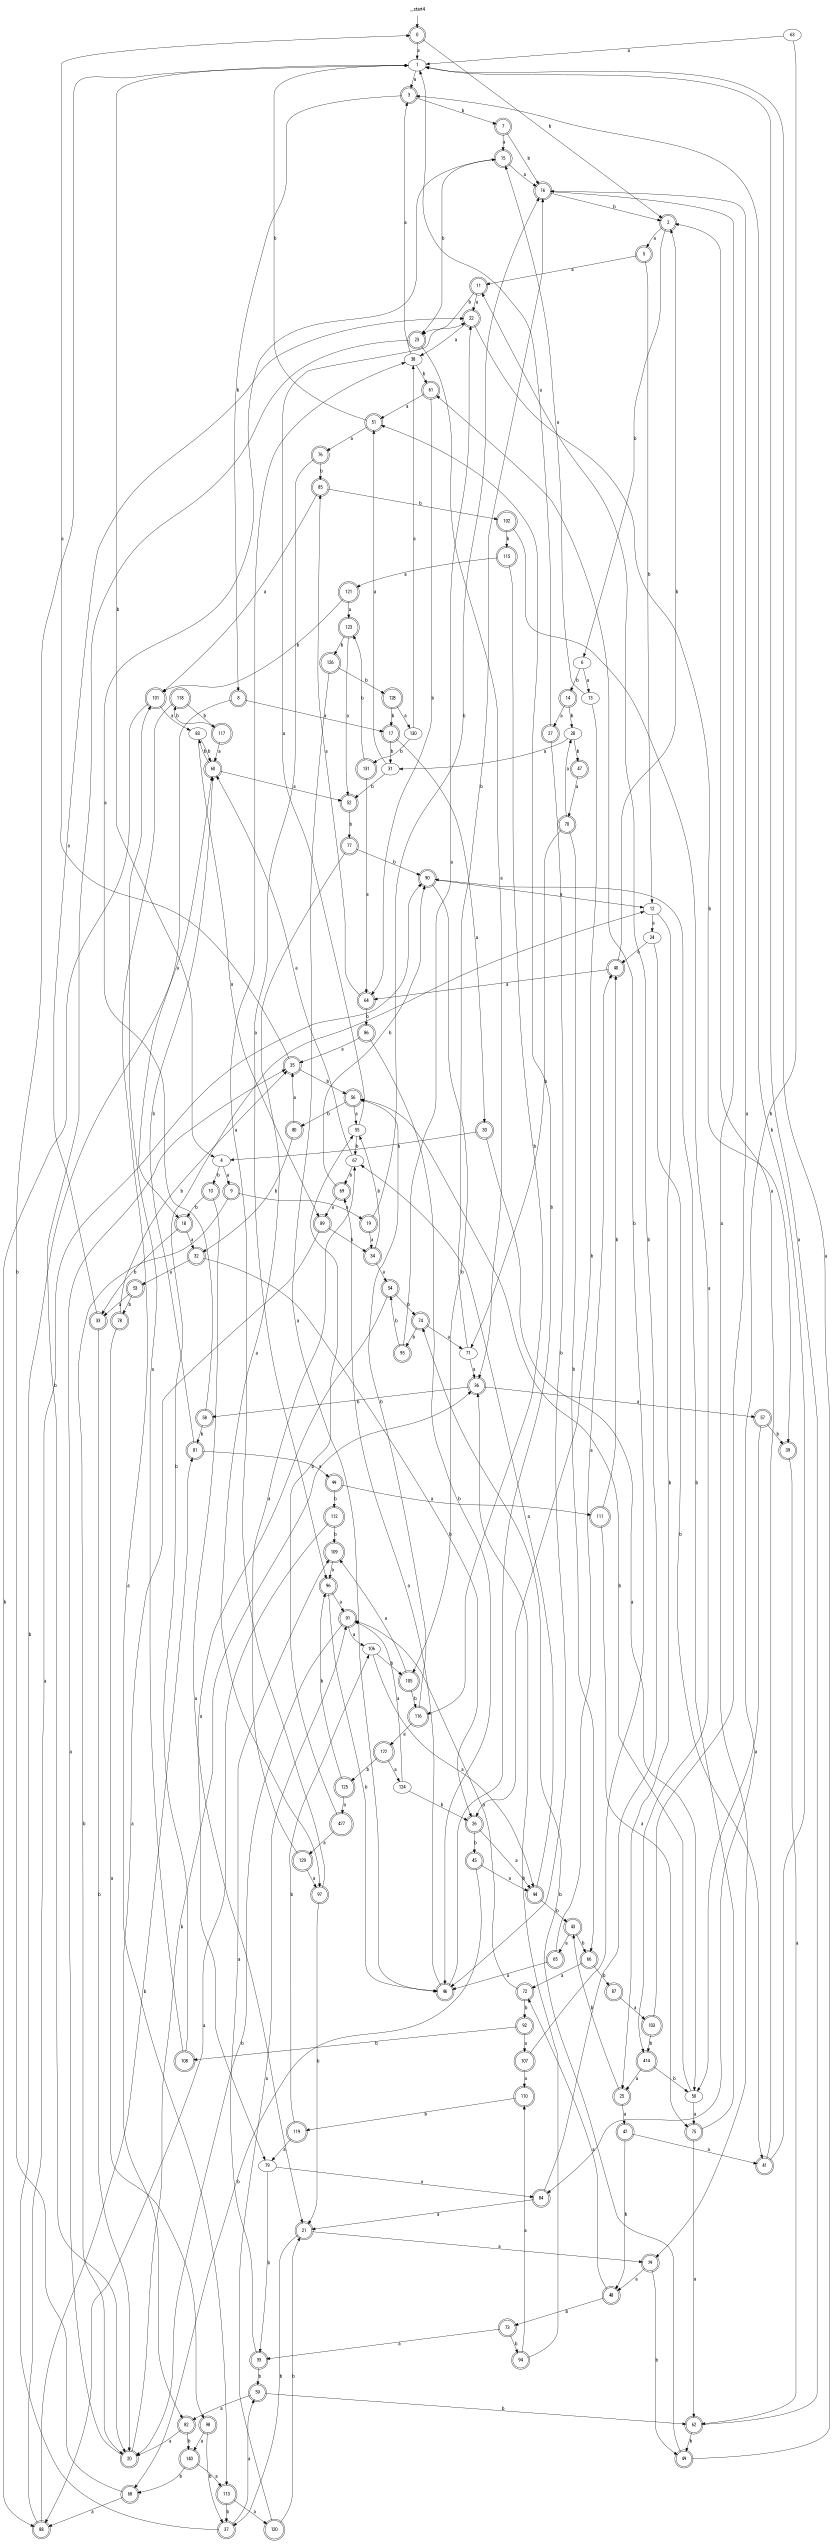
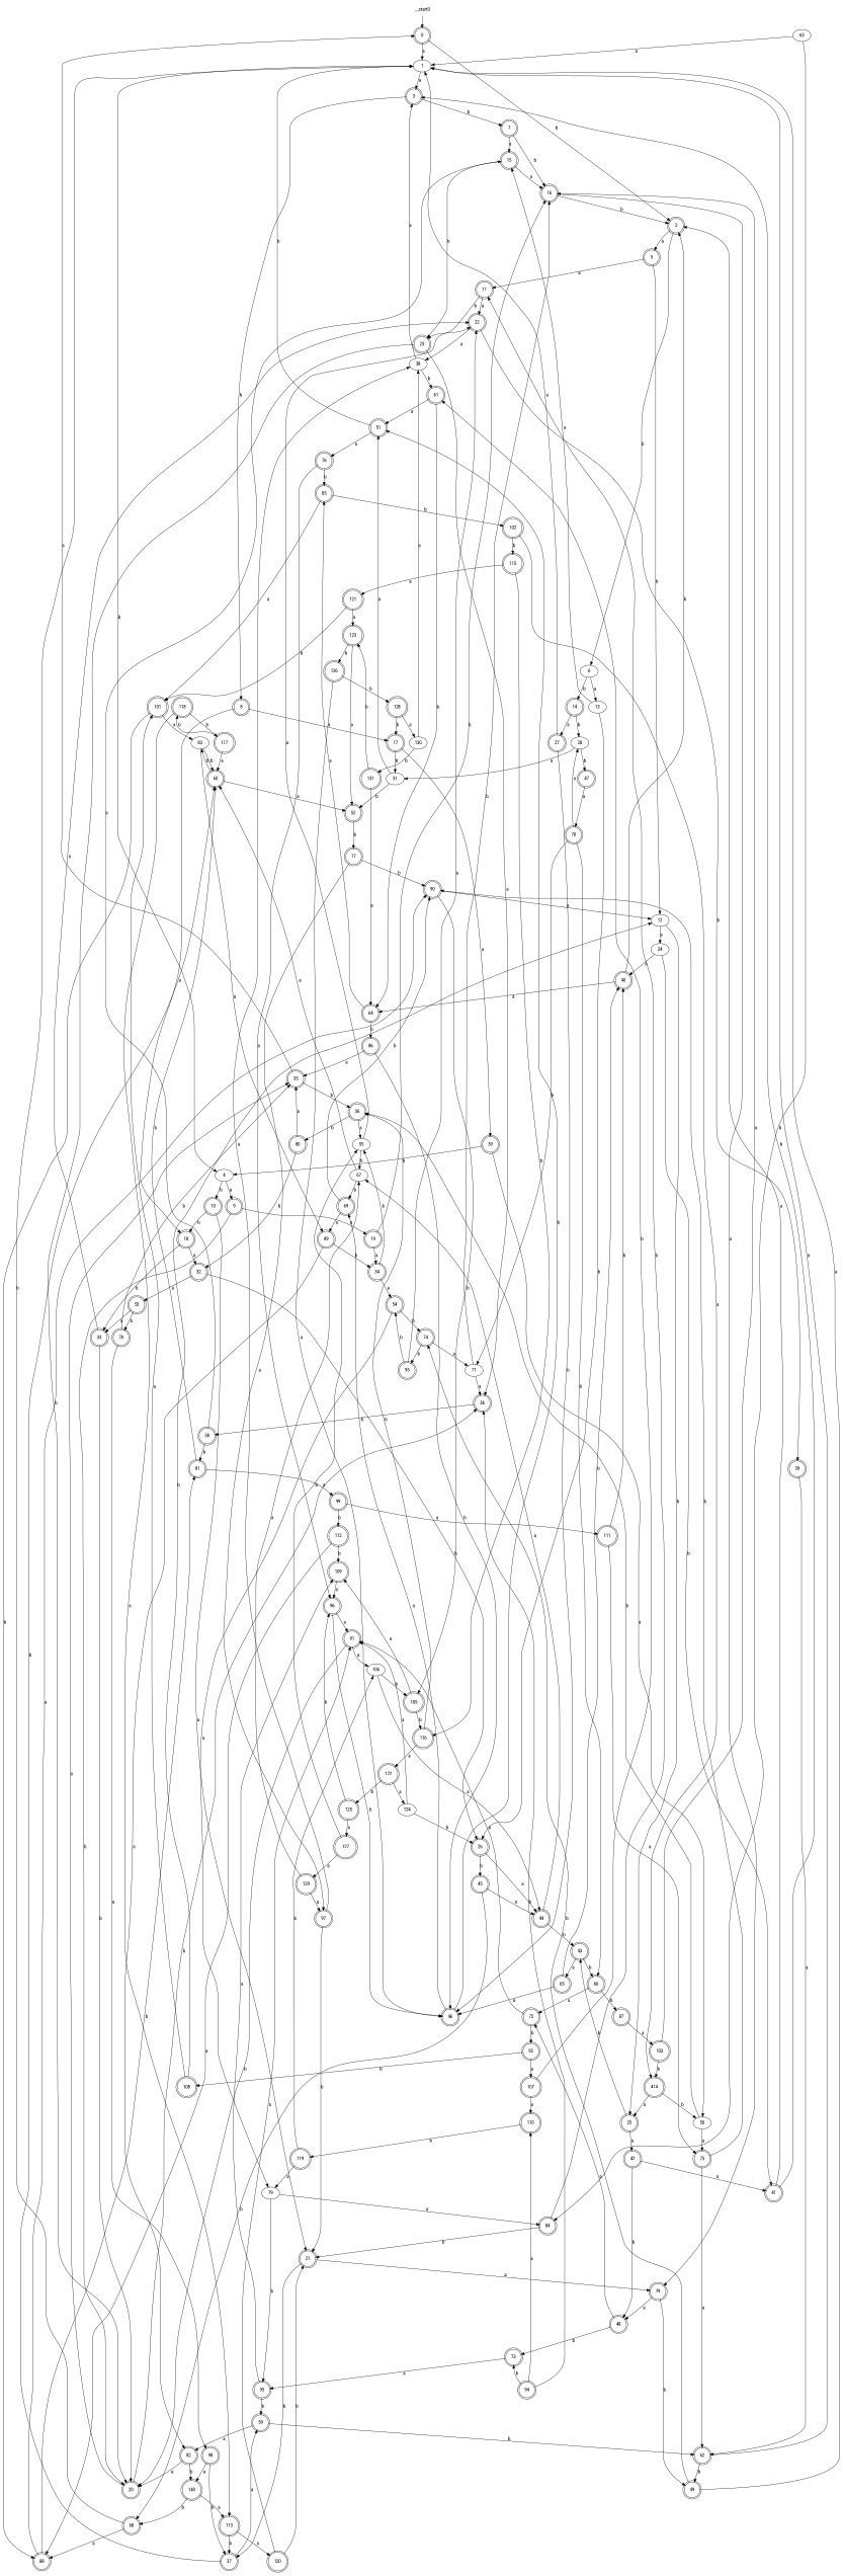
  digraph {
    fontname="Roboto Condensed"
    node [fontname="Roboto Condensed" shape=doublecircle]
    edge [fontname="Roboto Condensed"]
-   __start0 [shape=none label=__start4]
+   __start0 [shape=none]
    0
    1 [shape=""]
    2
    3
    4 [shape=""]
    5
    6 [shape=""]
    7
    8
    9
    10
    11
    12 [shape=""]
    13 [shape=""]
    14
    15
    16
    17
    18
    19
    20
    21
    22
    23
    24 [shape=""]
    25
    26
    27
    28 [shape=""]
    29
    30
    31 [shape=""]
    32
    33
    34
    35
    36
    37
    38 [shape=""]
    39
    40
    41
    42
    43
    44
    45
    46
    47
    48
    49
    50 [shape=""]
    51
    52
    53
    54
    55 [shape=""]
    56
-   57
    58
    59
    60
    61
    62
    64
    65
    66
    67 [shape=""]
    68
    69
    70
    72
    73
    74
    75
    76
    77
    78
    79 [shape=""]
    80
    81
    82
    83 [shape=""]
    63 [shape=""]
    84
    85
    86
    87
    88
    89
    90
    71 [shape=""]
    91
    92
    93
    94
    95
    96
    97
    98
    99
    n102 [label=140]
    101
    102
    103
    105
    106 [shape=""]
    107
    108
    109
    110
    111
    112
    113
    n115 [label=414]
    115
    116
    119
    120
    121
    122
    117
    118
    123
    124 [shape=""]
    125
    126
-   127 [label=427]
+   127
    128
    129
    130 [shape=""]
    131
    __start0 -> 0
    0 -> 1 [label=a]
    0 -> 2 [label=b]
    1 -> 3 [label=a]
    1 -> 4 [label=b]
    2 -> 5 [label=a]
    2 -> 6 [label=b]
    3 -> 7 [label=b]
    3 -> 8 [label=b]
    4 -> 9 [label=a]
    4 -> 10 [label=b]
    5 -> 11 [label=a]
    5 -> 12 [label=b]
    6 -> 13 [label=a]
    6 -> 14 [label=b]
    7 -> 15 [label=a]
    7 -> 16 [label=b]
    8 -> 17 [label=a]
    8 -> 18 [label=a]
    9 -> 19 [label=a]
    9 -> 20 [label=b]
    10 -> 18 [label=b]
    10 -> 21 [label=a]
    11 -> 22 [label=a]
    11 -> 23 [label=b]
    12 -> 24 [label=a]
    12 -> 25 [label=b]
    13 -> 15 [label=a]
    13 -> 26 [label=b]
    14 -> 27 [label=a]
    14 -> 28 [label=b]
    15 -> 16 [label=a]
    15 -> 23 [label=b]
    16 -> 2 [label=b]
    16 -> 29 [label=a]
    17 -> 30 [label=a]
    17 -> 31 [label=b]
    18 -> 32 [label=a]
    18 -> 33 [label=b]
    19 -> 16 [label=b]
    19 -> 34 [label=a]
    20 -> 35 [label=a]
    20 -> 36 [label=b]
    21 -> 29 [label=a]
    21 -> 37 [label=b]
    22 -> 38 [label=a]
    22 -> 39 [label=b]
    23 -> 20 [label=b]
    23 -> 36 [label=a]
    24 -> 40 [label=a]
    24 -> 41 [label=b]
    25 -> 42 [label=a]
    25 -> 43 [label=b]
    26 -> 44 [label=a]
    26 -> 45 [label=b]
    27 -> 1 [label=a]
    27 -> 46 [label=b]
    28 -> 31 [label=a]
    28 -> 47 [label=b]
    29 -> 48 [label=a]
    29 -> 49 [label=b]
    30 -> 4 [label=b]
    30 -> 50 [label=a]
    31 -> 51 [label=a]
    31 -> 52 [label=b]
    32 -> 26 [label=b]
    32 -> 53 [label=a]
    33 -> 20 [label=b]
    33 -> 22 [label=a]
    34 -> 54 [label=a]
    34 -> 55 [label=b]
    35 -> 0 [label=a]
    35 -> 56 [label=b]
-   36 -> 57 [label=a]
    36 -> 58 [label=b]
    37 -> 59 [label=a]
    37 -> 60 [label=b]
    38 -> 3 [label=a]
    38 -> 61 [label=b]
    39 -> 62 [label=a]
    40 -> 2 [label=b]
    40 -> 64 [label=a]
    41 -> 2 [label=a]
    41 -> 3 [label=b]
    42 -> 41 [label=a]
    42 -> 48 [label=b]
    43 -> 65 [label=a]
    43 -> 66 [label=b]
    44 -> 43 [label=b]
    44 -> 67 [label=a]
    45 -> 44 [label=a]
    45 -> 68 [label=b]
    46 -> 51 [label=b]
    46 -> 69 [label=a]
    47 -> 70 [label=a]
    48 -> 72 [label=a]
    48 -> 73 [label=b]
    49 -> 1 [label=a]
    49 -> 74 [label=b]
    50 -> 56 [label=b]
    50 -> 75 [label=a]
    51 -> 1 [label=b]
    51 -> 76 [label=a]
    52 -> 77 [label=b]
    53 -> 33 [label=a]
    53 -> 78 [label=b]
    54 -> 74 [label=b]
    54 -> 79 [label=a]
    55 -> 22 [label=a]
    55 -> 67 [label=b]
    56 -> 55 [label=a]
    56 -> 80 [label=b]
-   57 -> 39 [label=b]
-   57 -> 50 [label=a]
    58 -> 15 [label=a]
    58 -> 81 [label=b]
    59 -> 62 [label=b]
    59 -> 82 [label=a]
    60 -> 52 [label=a]
    60 -> 83 [label=b]
    61 -> 51 [label=a]
    61 -> 64 [label=b]
    62 -> 1 [label=a]
    62 -> 49 [label=b]
    64 -> 85 [label=a]
    64 -> 86 [label=b]
-   65 -> 40 [label=a]
+   65 -> 40 [label=b]
    65 -> 46 [label=a]
    66 -> 72 [label=a]
    66 -> 87 [label=b]
    67 -> 60 [label=a]
    67 -> 69 [label=b]
    68 -> 1 [label=b]
    68 -> 88 [label=a]
    69 -> 89 [label=a]
    69 -> 90 [label=b]
    70 -> 28 [label=a]
    70 -> 66 [label=b]
    70 -> 71 [label=b]
    72 -> 91 [label=a]
    72 -> 92 [label=b]
    73 -> 93 [label=a]
-   73 -> 94 [label=b]
+   94 -> 73 [label=b]
    74 -> 71 [label=a]
    74 -> 95 [label=b]
    75 -> 62 [label=a]
    75 -> 90 [label=b]
    76 -> 85 [label=b]
    76 -> 96 [label=a]
    77 -> 90 [label=b]
    77 -> 97 [label=a]
    78 -> 35 [label=b]
    78 -> 98 [label=a]
    79 -> 84 [label=a]
    79 -> 93 [label=b]
    80 -> 32 [label=b]
    80 -> 35 [label=a]
    81 -> 60 [label=b]
    81 -> 99 [label=a]
    82 -> 20 [label=a]
    82 -> n102 [label=b]
    83 -> 60 [label=b]
    83 -> 89 [label=a]
    63 -> 1 [label=a]
    63 -> 84 [label=b]
    84 -> 11 [label=b]
-   84 -> 21 [label=a]
+   84 -> 21 [label=b]
    85 -> 101 [label=a]
    85 -> 102 [label=b]
    86 -> 35 [label=a]
    86 -> 46 [label=b]
    87 -> 103 [label=a]
    88 -> 81 [label=b]
    88 -> 90 [label=a]
    89 -> 34 [label=b]
    89 -> 82 [label=a]
    90 -> 12 [label=a]
    90 -> 105 [label=b]
    71 -> 16 [label=b]
    71 -> 36 [label=a]
    91 -> 20 [label=b]
    91 -> 106 [label=a]
    92 -> 107 [label=a]
    92 -> 108 [label=b]
    93 -> 59 [label=b]
    93 -> 109 [label=a]
    94 -> 36 [label=b]
    94 -> 110 [label=a]
    95 -> 22 [label=a]
    95 -> 54 [label=b]
    96 -> 46 [label=b]
    96 -> 91 [label=a]
    97 -> 21 [label=b]
    97 -> 38 [label=a]
    98 -> 37 [label=b]
    98 -> n102 [label=a]
    99 -> 111 [label=a]
    99 -> 112 [label=b]
    n102 -> 68 [label=b]
    n102 -> 113 [label=a]
    101 -> 83 [label=a]
    101 -> 88 [label=b]
    102 -> n115 [label=a]
    102 -> 115 [label=b]
    103 -> 16 [label=a]
    103 -> n115 [label=b]
    105 -> 109 [label=a]
    105 -> 116 [label=b]
    106 -> 44 [label=a]
    106 -> 105 [label=b]
    107 -> 61 [label=b]
    107 -> 110 [label=a]
    108 -> 12 [label=b]
    108 -> 101 [label=a]
    109 -> 96 [label=a]
    110 -> 119 [label=b]
    111 -> 40 [label=b]
    111 -> 75 [label=a]
    112 -> 88 [label=a]
    112 -> 109 [label=b]
    113 -> 37 [label=b]
    113 -> 120 [label=a]
    n115 -> 25 [label=a]
    n115 -> 50 [label=b]
    115 -> 116 [label=b]
    115 -> 121 [label=a]
    116 -> 56 [label=b]
    116 -> 122 [label=a]
    119 -> 79 [label=a]
    119 -> 106 [label=b]
    120 -> 21 [label=b]
    120 -> 91 [label=a]
    121 -> 101 [label=b]
    121 -> 123 [label=a]
    122 -> 124 [label=a]
    122 -> 125 [label=b]
    117 -> 60 [label=a]
    117 -> 118 [label=b]
    118 -> 113 [label=a]
    118 -> 117 [label=b]
    123 -> 52 [label=a]
    123 -> 126 [label=b]
    124 -> 26 [label=b]
    124 -> 91 [label=a]
    125 -> 96 [label=b]
    125 -> 127 [label=a]
    126 -> 46 [label=a]
    126 -> 128 [label=b]
    127 -> 55 [label=b]
    127 -> 129 [label=a]
    128 -> 17 [label=b]
    128 -> 130 [label=a]
    129 -> 67 [label=a]
    129 -> 97 [label=a]
    130 -> 38 [label=a]
    130 -> 131 [label=b]
    131 -> 64 [label=a]
    131 -> 123 [label=b]
  }
